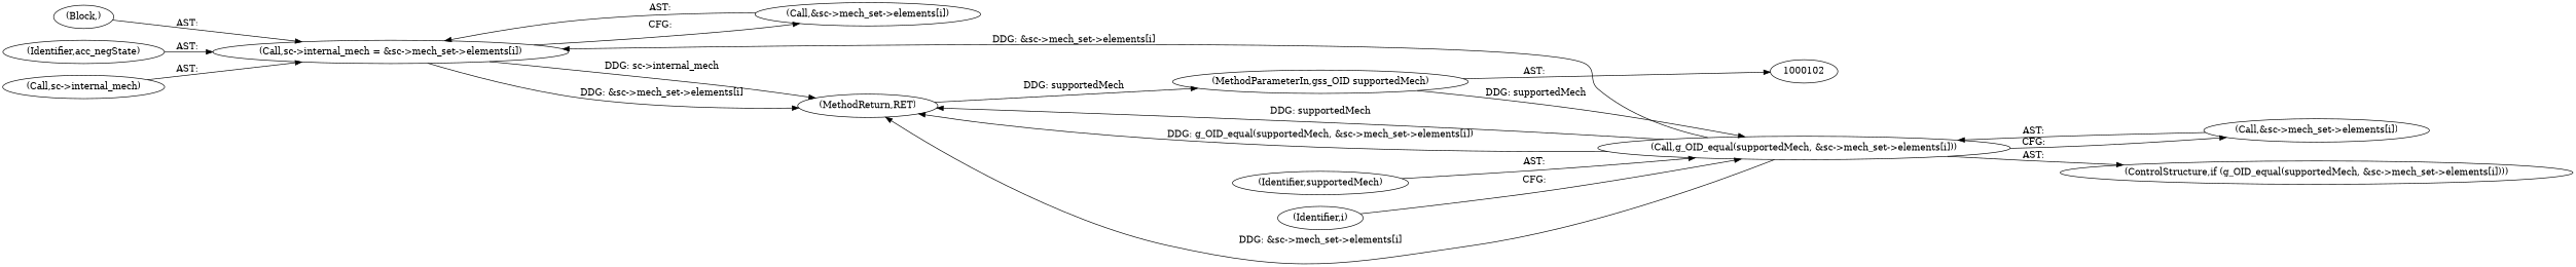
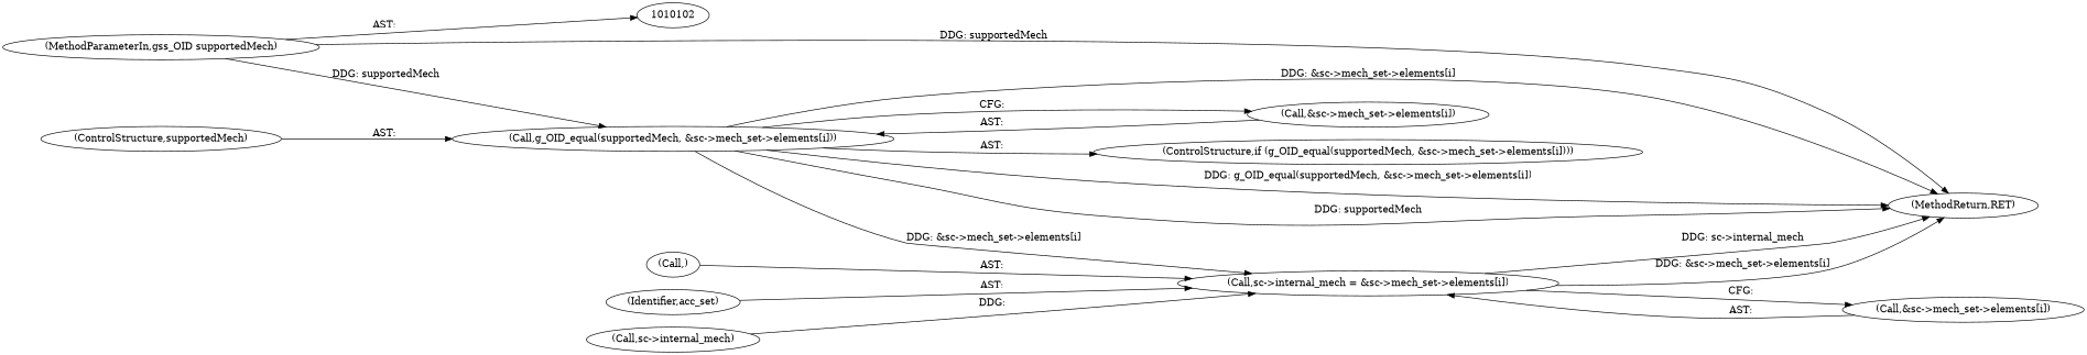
  digraph {
    rankdir=LR
    n1 [label="(Call,sc->internal_mech = &sc->mech_set->elements[i])"]
    n2 [label="(Call,&sc->mech_set->elements[i])"]
    n3 [label="(MethodReturn,RET)"]
-   n4 [label="(Block,)"]
+   n4 [label="(Call,)"]
    n5 [label="(Call,g_OID_equal(supportedMech, &sc->mech_set->elements[i]))"]
    n6 [label="(Call,&sc->mech_set->elements[i])"]
    n7 [label="(ControlStructure,if (g_OID_equal(supportedMech, &sc->mech_set->elements[i])))"]
    n8 [label="(MethodParameterIn,gss_OID supportedMech)"]
-   1000102
-   n10 [label="(Identifier,acc_negState)"]
+   1000102 [label=1010102]
+   n10 [label="(Identifier,acc_set)"]
    n11 [label="(Call,sc->internal_mech)"]
-   n12 [label="(Identifier,i)"]
-   n13 [label="(Identifier,supportedMech)"]
+   n13 [label="(ControlStructure,supportedMech)"]
    n1 -> n2 [label="CFG: "]
    n1 -> n3 [label="DDG: &sc->mech_set->elements[i]"]
    n1 -> n3 [label="DDG: sc->internal_mech"]
    n2 -> n1 [label="AST: "]
    n4 -> n1 [label="AST: "]
    n5 -> n1 [label="DDG: &sc->mech_set->elements[i]"]
    n5 -> n3 [label="DDG: g_OID_equal(supportedMech, &sc->mech_set->elements[i])"]
    n5 -> n3 [label="DDG: supportedMech"]
    n5 -> n3 [label="DDG: &sc->mech_set->elements[i]"]
    n5 -> n6 [label="CFG: "]
    n5 -> n7 [label="AST: "]
    n6 -> n5 [label="AST: "]
-   n3 -> n8 [label="DDG: supportedMech"]
+   n8 -> n3 [label="DDG: supportedMech"]
    n8 -> n5 [label="DDG: supportedMech"]
    n8 -> 1000102 [label="AST: "]
    n10 -> n1 [label="AST: "]
-   n11 -> n1 [label="AST: "]
-   n12 -> n5 [label="CFG: "]
+   n11 -> n1 [label="DDG: "]
    n13 -> n5 [label="AST: "]
  }
